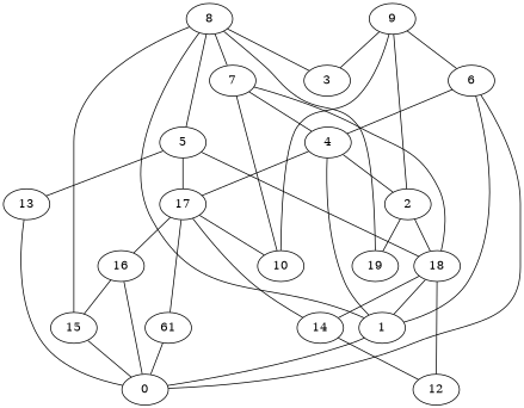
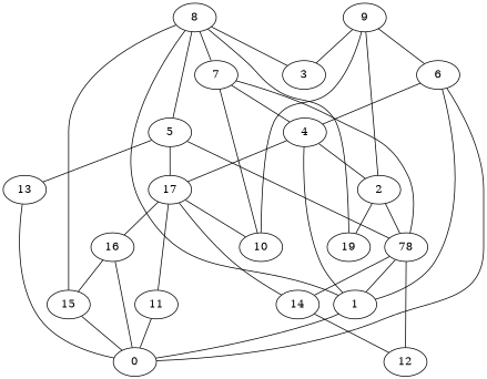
  digraph {
    edge [color=black dir=none]
    4
    1
    17
    2
    0
    14
-   11 [label=61]
+   11
    16
    10
    19
-   18
+   18 [label=78]
    12
    15
    3
    5
    13
    8
    7
    6
    9
    subgraph sub_1 {
      4
      1
      17
      2
      0
      14
      11
      16
      10
      19
      18
      12
      15
      3
      5
      13
      8
      7
      6
      9
    }
    4 -> 1
    4 -> 17
    4 -> 2
    1 -> 0
    17 -> 14
    17 -> 11
    17 -> 16
    17 -> 10
    2 -> 19
    2 -> 18
    14 -> 12
    11 -> 0
    16 -> 0
    16 -> 15
    18 -> 1
    18 -> 14
    18 -> 12
    15 -> 0
    5 -> 17
    5 -> 18
    5 -> 13
    13 -> 0
    8 -> 1
    8 -> 19
    8 -> 15
    8 -> 3
    8 -> 5
    8 -> 7
    7 -> 4
    7 -> 10
    7 -> 18
    6 -> 4
    6 -> 1
    6 -> 0
    9 -> 2
    9 -> 10
    9 -> 3
    9 -> 6
  }
